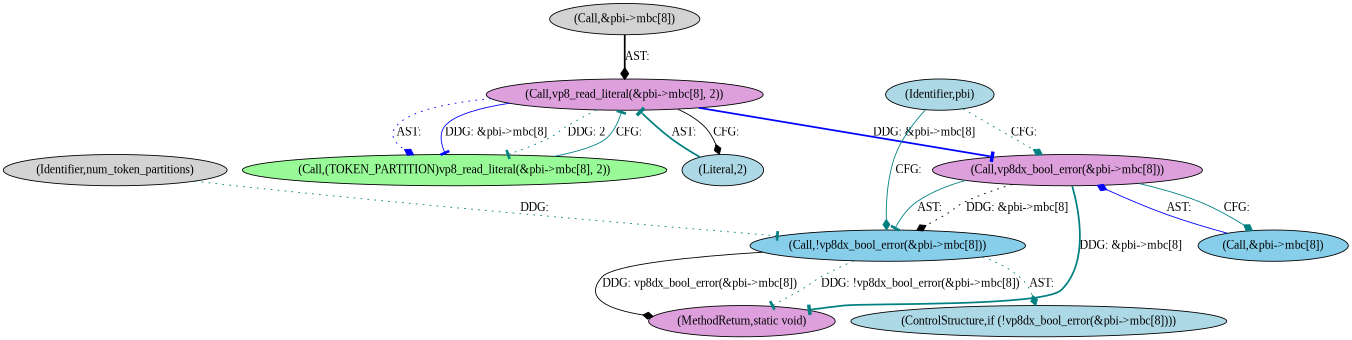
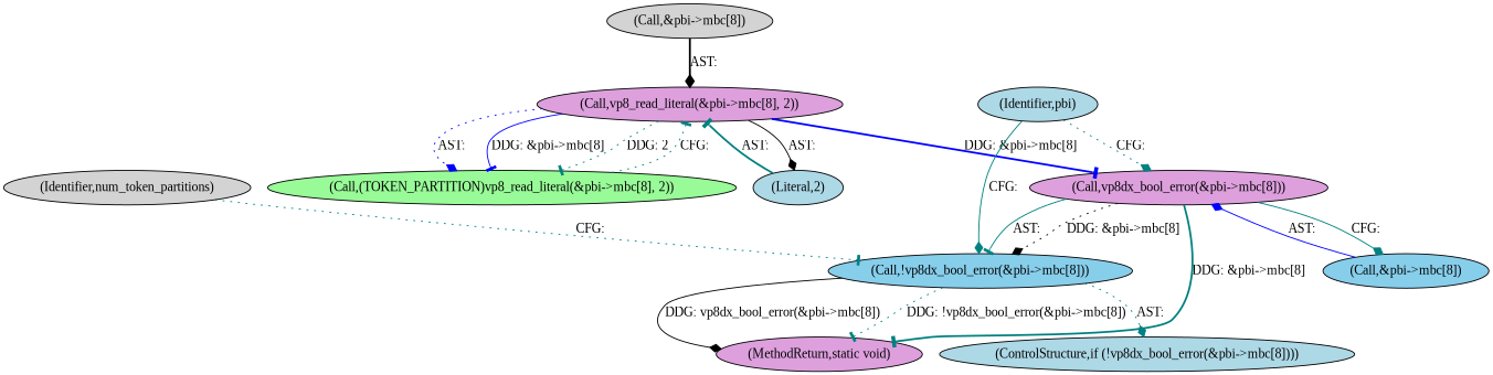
  digraph {
    fontname="Liberation Serif"
    node [fillcolor=plum fontname="Liberation Serif" style=filled]
    edge [arrowhead=diamond color=teal fontname="Liberation Serif" style=solid]
    n1 [label="(Call,vp8dx_bool_error(&pbi->mbc[8]))"]
    n2 [fillcolor=skyblue label="(Call,!vp8dx_bool_error(&pbi->mbc[8]))"]
    n3 [label="(MethodReturn,static void)"]
    n4 [fillcolor=skyblue label="(Call,&pbi->mbc[8])"]
    n5 [fillcolor=lightblue label="(ControlStructure,if (!vp8dx_bool_error(&pbi->mbc[8])))"]
    n6 [label="(Call,vp8_read_literal(&pbi->mbc[8], 2))"]
    n7 [fillcolor=palegreen label="(Call,(TOKEN_PARTITION)vp8_read_literal(&pbi->mbc[8], 2))"]
    n8 [fillcolor=lightblue label="(Literal,2)"]
    n9 [fillcolor=lightblue label="(Identifier,pbi)"]
    n10 [fillcolor=lightgrey label="(Call,&pbi->mbc[8])"]
    n11 [fillcolor=lightgrey label="(Identifier,num_token_partitions)"]
    n1 -> n2 [arrowhead=tee label="AST: "]
    n1 -> n2 [color=black label="DDG: &pbi->mbc[8]" style=dotted]
    n1 -> n3 [arrowhead=tee label="DDG: &pbi->mbc[8]" style=bold]
    n1 -> n4 [label="CFG: "]
    n2 -> n3 [arrowhead=tee label="DDG: !vp8dx_bool_error(&pbi->mbc[8])" style=dotted]
    n2 -> n3 [color=black label="DDG: vp8dx_bool_error(&pbi->mbc[8])"]
    n2 -> n5 [label="AST: " style=dotted]
    n4 -> n1 [color=blue label="AST: "]
    n6 -> n1 [arrowhead=tee color=blue label="DDG: &pbi->mbc[8]" style=bold]
    n6 -> n7 [color=blue label="AST: " style=dotted]
    n6 -> n7 [arrowhead=tee color=blue label="DDG: &pbi->mbc[8]"]
    n6 -> n7 [arrowhead=tee label="DDG: 2" style=dotted]
-   n6 -> n8 [color=black label="CFG: "]
-   n7 -> n6 [arrowhead=tee label="CFG: "]
+   n6 -> n8 [color=black label="AST: "]
+   n7 -> n6 [arrowhead=tee label="CFG: " style=dotted]
    n8 -> n6 [arrowhead=tee label="AST: " style=bold]
    n9 -> n1 [label="CFG: " style=dotted]
    n9 -> n2 [label="CFG: "]
    n10 -> n6 [color=black label="AST: " style=bold]
-   n11 -> n2 [arrowhead=tee label="DDG: " style=dotted]
+   n11 -> n2 [arrowhead=tee label="CFG: " style=dotted]
  }
